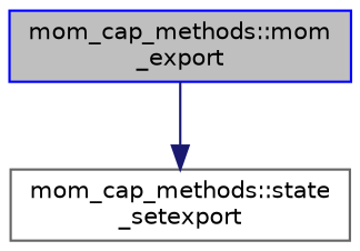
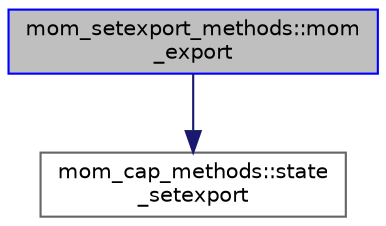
  digraph {
    rankdir=TB
    node [fontname=Helvetica fontsize=10 shape=record style=filled]
-   n1 [color=blue fillcolor=grey75 fontcolor=black height=0.2 label="mom_cap_methods::mom\l_export" width=0.4]
+   n1 [color=blue fillcolor=grey75 fontcolor=black height=0.2 label="mom_setexport_methods::mom\l_export" width=0.4]
    n2 [color=gray40 fillcolor=white height=0.2 label="mom_cap_methods::state\l_setexport" width=0.4]
    n1 -> n2 [color=midnightblue fontname=Helvetica fontsize=10 labelfontname=Helvetica labelfontsize=10 style=solid arrowhead=normal]
  }
